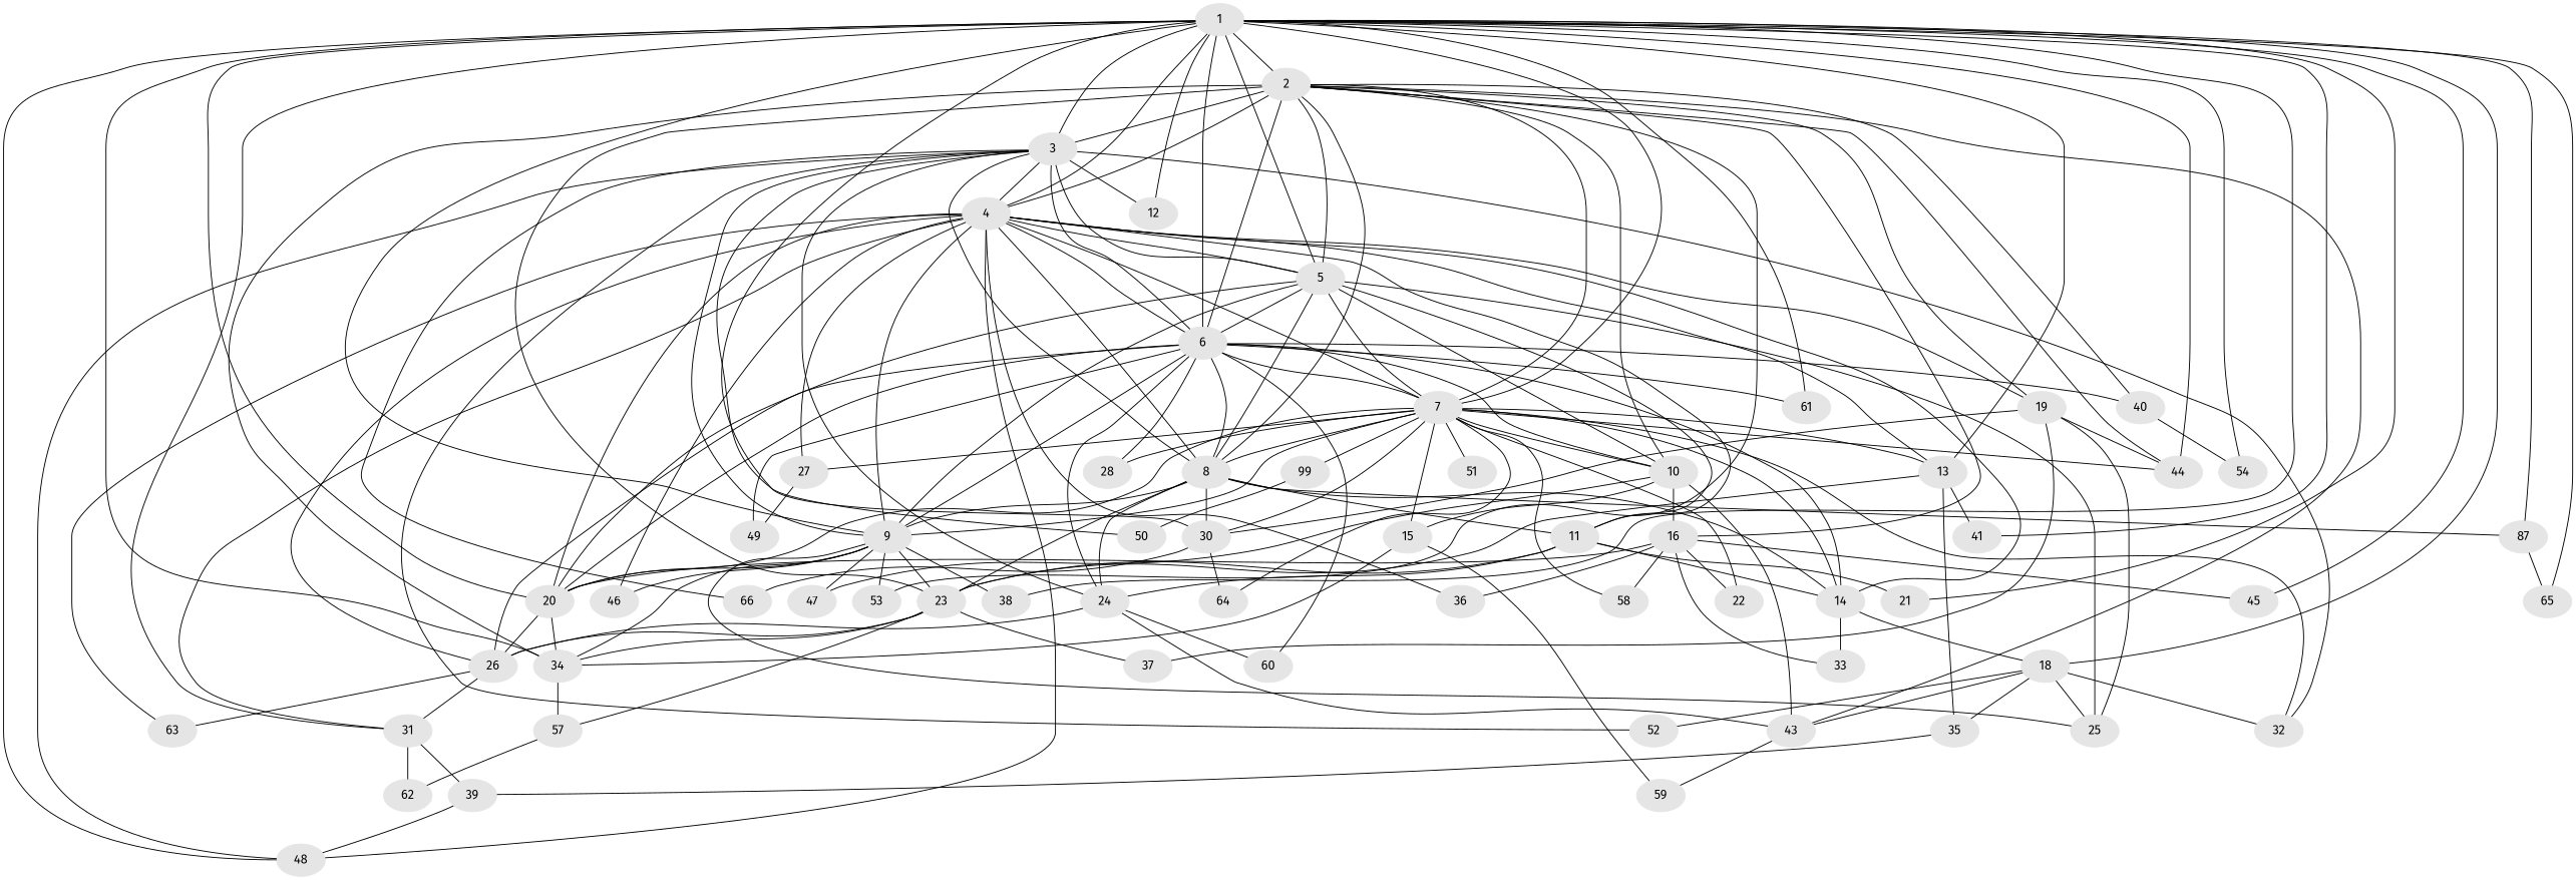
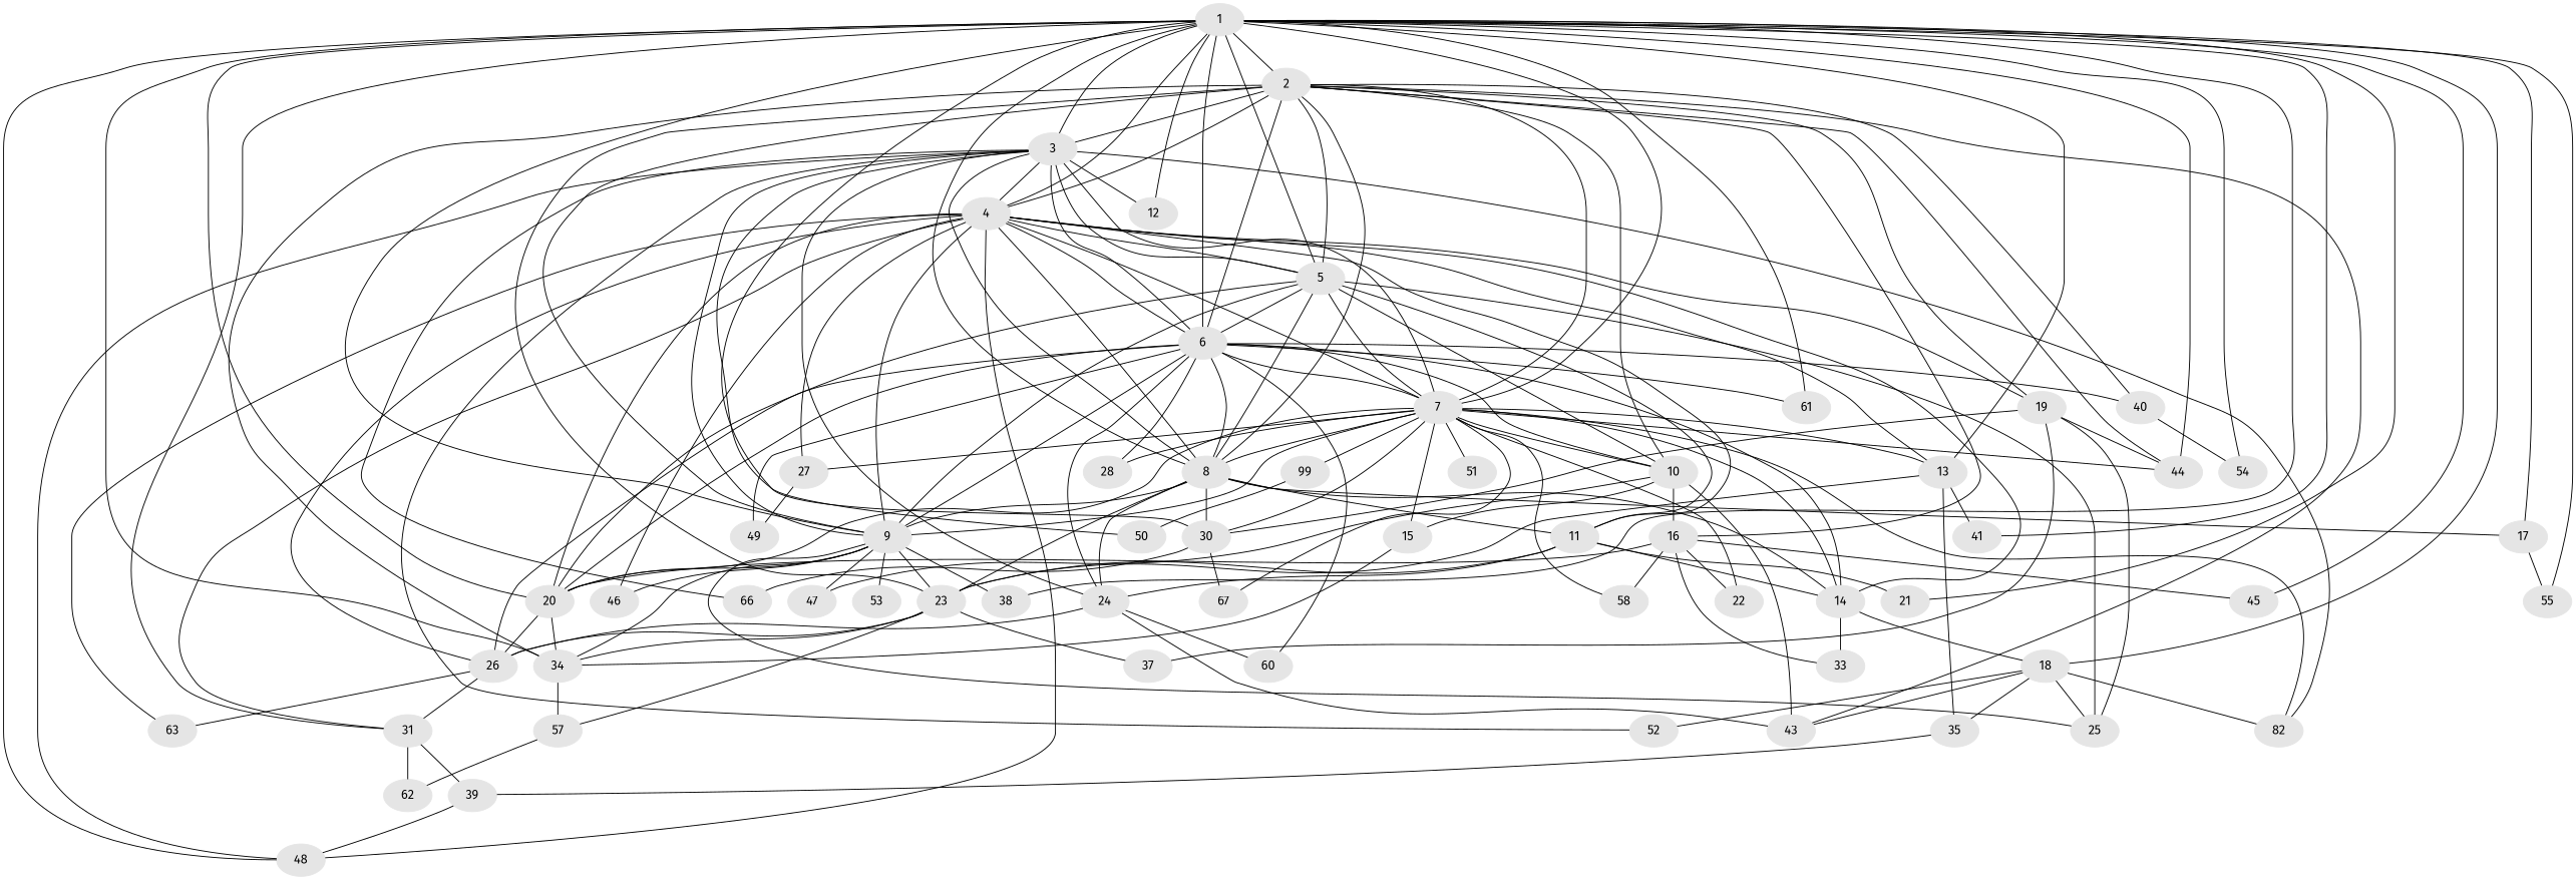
  graph {
    fontname="Fira Sans"
    node [color=gray90 fontname="Fira Sans" style=filled]
    edge [fontname="Fira Sans" weight=1.0]
    1
    2
    3
    4
    5
    6
    7
    8
    9
    12
    13
-   17 [label=87]
+   17
    18
    20
    21
    30
    31
    34
    38
    41
    44
    45
    48
    54
-   55 [label=65]
+   55
    61
    10
    16
    19
    23
    40
    43
    24
-   32
+   32 [label=82]
    50
    52
    n37 [label=66]
    11
    14
    26
    27
-   36
    46
    63
    25
    28
    49
    60
    15
    22
    n51 [label=99]
    51
    58
-   64
+   64 [label=67]
    47
    53
    35
    39
    62
    57
    33
    37
-   59
    1 -- 2 [weight=3.0]
    1 -- 3 [weight=3.0]
    1 -- 4 [weight=2.0]
    1 -- 5 [weight=2.0]
    1 -- 6 [weight=3.0]
    1 -- 7 [weight=2.0]
+   1 -- 8 [weight=3.0]
    1 -- 9 [weight=2.0]
    1 -- 12
    1 -- 13
    1 -- 17
    1 -- 18 [weight=2.0]
    1 -- 20
    1 -- 21
    1 -- 30
    1 -- 31
    1 -- 34
    1 -- 38
    1 -- 41
    1 -- 44
    1 -- 45
    1 -- 48
    1 -- 54
    1 -- 55
    1 -- 61
    2 -- 3
    2 -- 4
    2 -- 5 [weight=2.0]
    2 -- 6
    2 -- 7
    2 -- 8
-   2 -- 53
+   2 -- 9
    2 -- 34 [weight=2.0]
    2 -- 44
    2 -- 10
    2 -- 16
    2 -- 19
    2 -- 23 [weight=7.0]
    2 -- 40
    2 -- 43
    3 -- 4
    3 -- 5
    3 -- 6
+   3 -- 7 [weight=2.0]
    3 -- 8
    3 -- 9
    3 -- 12
    3 -- 48
    3 -- 24
    3 -- 32
    3 -- 50
    3 -- 52
    3 -- n37
    4 -- 5 [weight=2.0]
    4 -- 6
    4 -- 7
    4 -- 8
    4 -- 9 [weight=2.0]
    4 -- 13
    4 -- 20
    4 -- 31
    4 -- 48
    4 -- 19 [weight=2.0]
    4 -- 11
    4 -- 14
    4 -- 26
    4 -- 27 [weight=2.0]
-   4 -- 36
    4 -- 46
    4 -- 63
    5 -- 6
    5 -- 7
    5 -- 8
    5 -- 9
    5 -- 20 [weight=9.0]
    5 -- 10
    5 -- 11
    5 -- 25
    6 -- 7
    6 -- 8
    6 -- 9
    6 -- 20
    6 -- 61
    6 -- 10
    6 -- 40 [weight=2.0]
    6 -- 24
    6 -- 14
    6 -- 26
    6 -- 28
    6 -- 49
    6 -- 60
    7 -- 8
    7 -- 9
    7 -- 13 [weight=2.0]
    7 -- 20
    7 -- 30
    7 -- 44
    7 -- 10
    7 -- 32
    7 -- 14
    7 -- 27
    7 -- 28
    7 -- 15
    7 -- 22
    7 -- n51
    7 -- 51
    7 -- 58
    7 -- 64
    8 -- 9 [weight=2.0]
    8 -- 17 [weight=2.0]
    8 -- 30
    8 -- 23
    8 -- 24
    8 -- 11
    8 -- 14
    9 -- 20
    9 -- 34
    9 -- 38
    9 -- 23 [weight=3.0]
    9 -- 46
    9 -- 25
    9 -- 47
    9 -- 53
    13 -- 41
    13 -- 23
    13 -- 35
    17 -- 55
    18 -- 43
    18 -- 32 [weight=2.0]
    18 -- 52
    18 -- 25
    18 -- 35
    20 -- 34
    20 -- 26
    30 -- n37
    30 -- 64
    31 -- 39
    31 -- 62
    34 -- 57
    10 -- 16
    10 -- 43
    10 -- 15
    10 -- 47
    16 -- 20 [weight=2.0]
    16 -- 45
-   16 -- 36
    16 -- 22
    16 -- 58
    16 -- 33
    19 -- 30
    19 -- 44
    19 -- 25 [weight=2.0]
    19 -- 37
    23 -- 34
    23 -- 26
    23 -- 57
    23 -- 37
    40 -- 54
-   43 -- 59
    24 -- 43
    24 -- 26
    24 -- 60
    11 -- 21
    11 -- 23
    11 -- 24
    11 -- 14
    14 -- 18
    14 -- 33
    26 -- 31
    26 -- 63
    27 -- 49
    15 -- 34
-   15 -- 59
    n51 -- 50
    35 -- 39
    39 -- 48
    57 -- 62
  }
